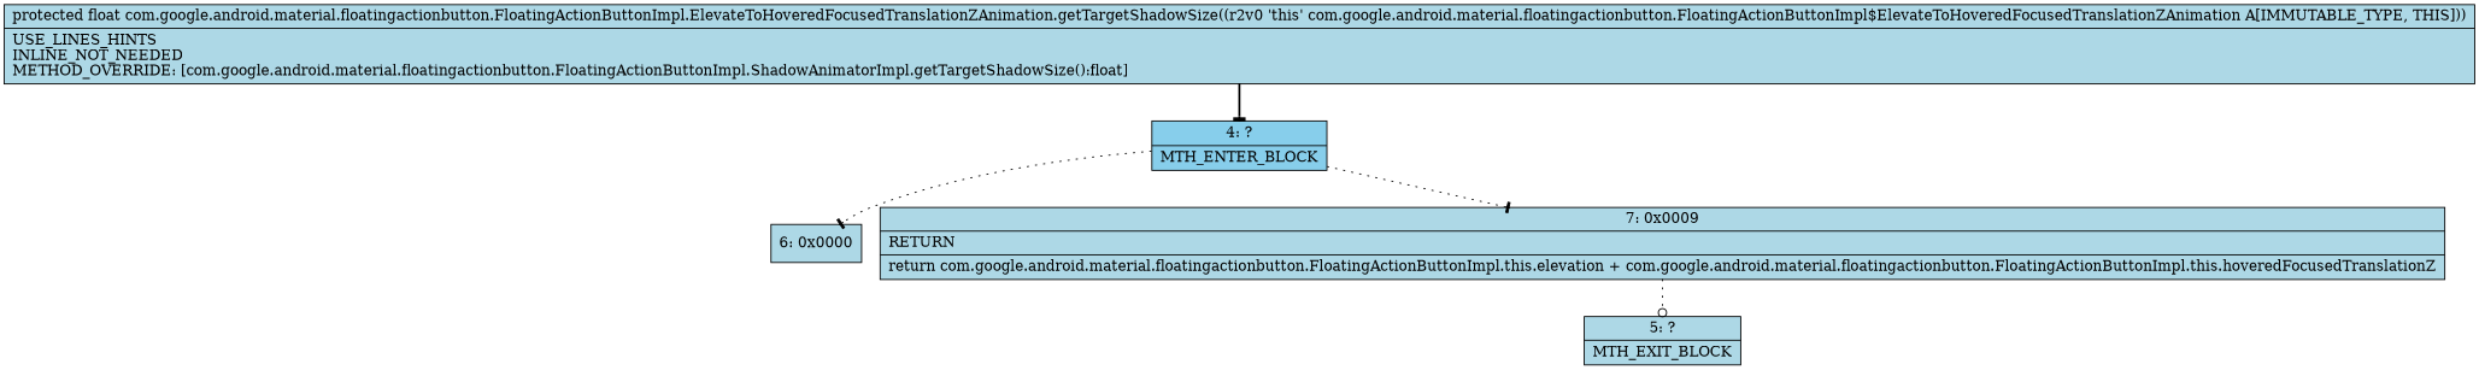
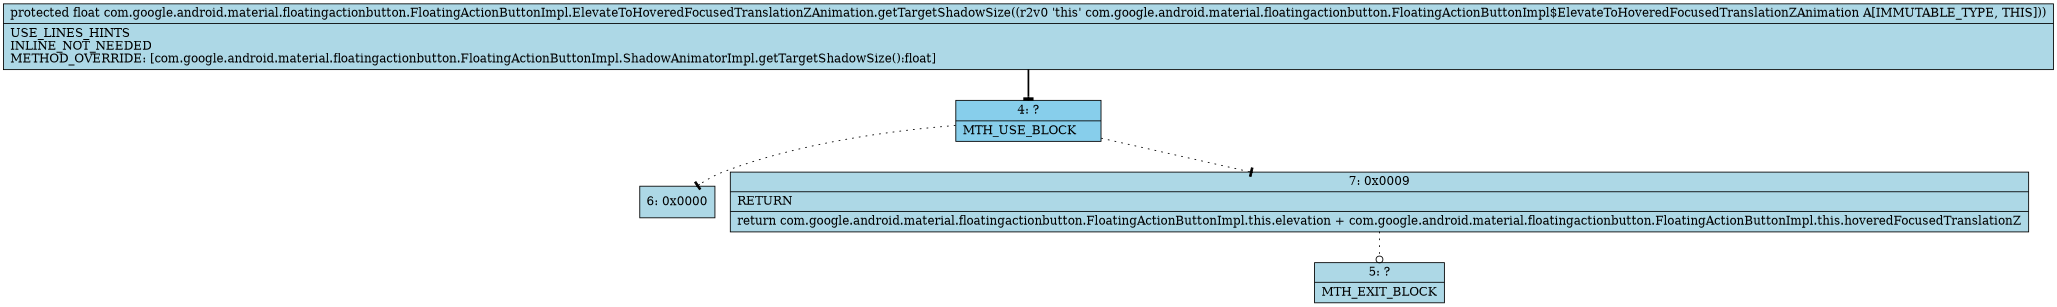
  digraph {
    node [fillcolor=lightblue shape=record style=filled]
    edge [arrowhead=tee style=dotted]
-   n1 [fillcolor=skyblue label="{4\:\ ?|MTH_ENTER_BLOCK\l}"]
+   n1 [fillcolor=skyblue label="{4\:\ ?|MTH_USE_BLOCK\l}"]
    n2 [label="{6\:\ 0x0000}"]
    n3 [label="{7\:\ 0x0009|RETURN\l|return com.google.android.material.floatingactionbutton.FloatingActionButtonImpl.this.elevation + com.google.android.material.floatingactionbutton.FloatingActionButtonImpl.this.hoveredFocusedTranslationZ\l}"]
    n4 [label="{5\:\ ?|MTH_EXIT_BLOCK\l}"]
    n5 [label="{protected float com.google.android.material.floatingactionbutton.FloatingActionButtonImpl.ElevateToHoveredFocusedTranslationZAnimation.getTargetShadowSize((r2v0 'this' com.google.android.material.floatingactionbutton.FloatingActionButtonImpl$ElevateToHoveredFocusedTranslationZAnimation A[IMMUTABLE_TYPE, THIS]))  | USE_LINES_HINTS\lINLINE_NOT_NEEDED\lMETHOD_OVERRIDE: [com.google.android.material.floatingactionbutton.FloatingActionButtonImpl.ShadowAnimatorImpl.getTargetShadowSize():float]\l}"]
    n1 -> n2
    n1 -> n3
    n3 -> n4 [arrowhead=odot]
    n5 -> n1 [style=bold]
  }
